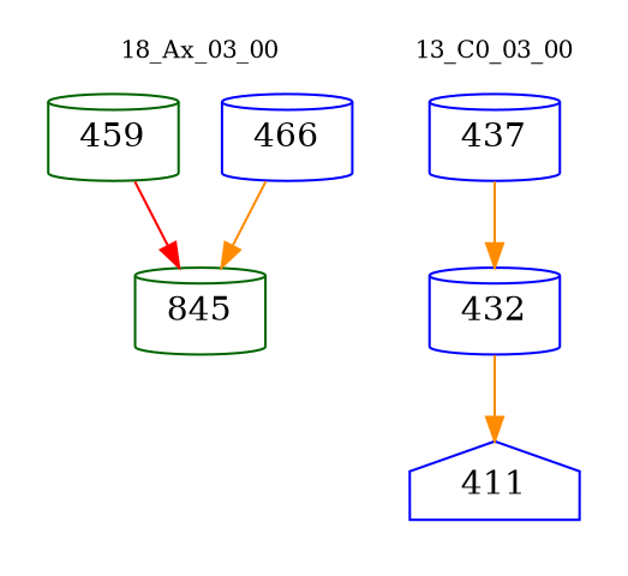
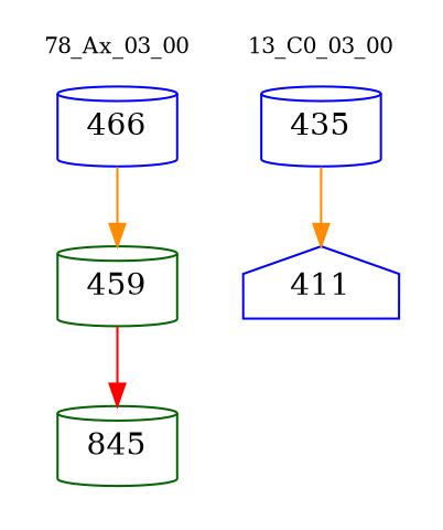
  digraph {
    node [color=blue shape=cylinder]
    edge [color=darkorange]
    n1 [label=466]
    n2 [color=darkgreen label=459]
    n3 [color=darkgreen label=845]
-   n4 [label=437]
-   n5 [label=432]
+   n5 [label=435]
    n6 [label=411 shape=house]
    subgraph cluster_1 {
      color=white
      fontsize=10
-     label="18_Ax_03_00"
+     label="78_Ax_03_00"
      n1
      n2
      n3
    }
    subgraph cluster_2 {
      color=white
      fontsize=10
      label="13_C0_03_00"
-     n4
      n5
      n6
    }
-   n1 -> n3
+   n1 -> n2
    n2 -> n3 [color=red]
-   n4 -> n5
    n5 -> n6
  }
